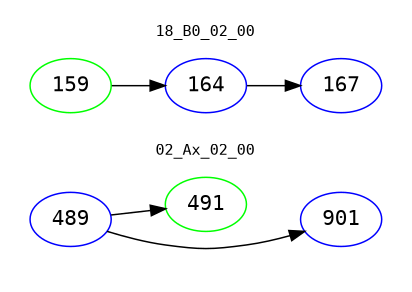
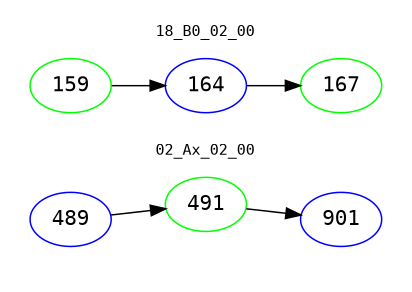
  digraph {
    fontname="DejaVu Sans Mono"
    rankdir=LR
    node [color=blue fontname="DejaVu Sans Mono"]
    edge [color=black fontname="DejaVu Sans Mono"]
    n1 [label=489]
    n2 [label=901]
    n3 [color=green label=491]
    n4 [label=164]
    n5 [color=green label=159]
-   n6 [label=167]
+   n6 [color=green label=167]
    subgraph cluster_1 {
      color=white
      fontsize=10
      label="02_Ax_02_00"
      n1
      n2
      n3
    }
    subgraph cluster_2 {
      color=white
      fontsize=10
      label="18_B0_02_00"
      n4
      n5
      n6
    }
-   n1 -> n2
+   n3 -> n2
    n1 -> n3
    n4 -> n6
    n5 -> n4
  }
